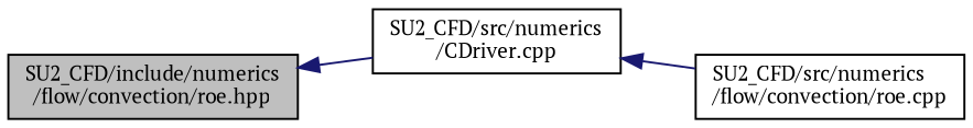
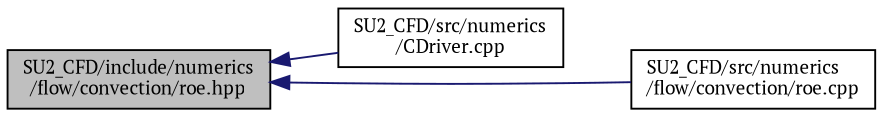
  digraph {
    fontname="PT Serif"
    rankdir=LR
    node [color=black fillcolor=white fontname="PT Serif" fontsize=10 shape=record style=filled]
    edge [color=midnightblue dir=back fontname="PT Serif" fontsize=10 labelfontname=Helvetica labelfontsize=10 style=solid]
    n1 [fillcolor=grey75 fontcolor=black height=0.2 label="SU2_CFD/include/numerics\l/flow/convection/roe.hpp" width=0.4]
    n2 [height=0.2 label="SU2_CFD/src/numerics\l/CDriver.cpp" width=0.4]
    n3 [height=0.2 label="SU2_CFD/src/numerics\l/flow/convection/roe.cpp" width=0.4]
    n1 -> n2
-   n2 -> n3
+   n1 -> n3
  }
